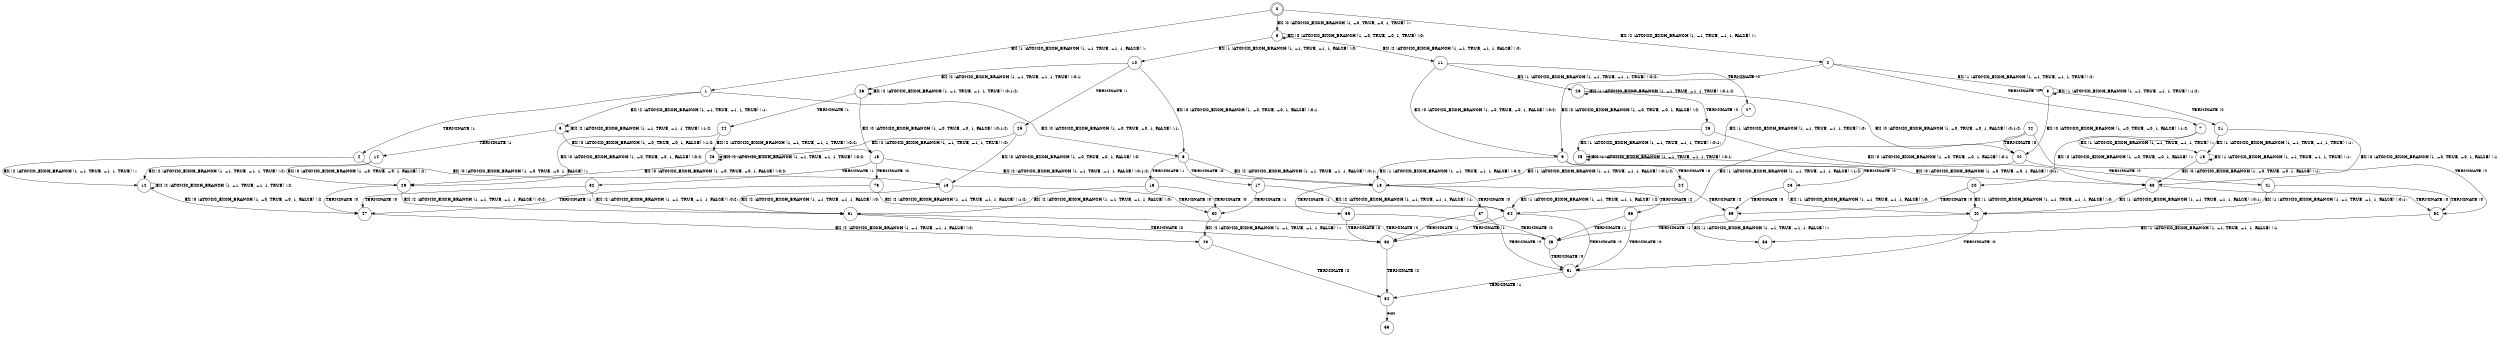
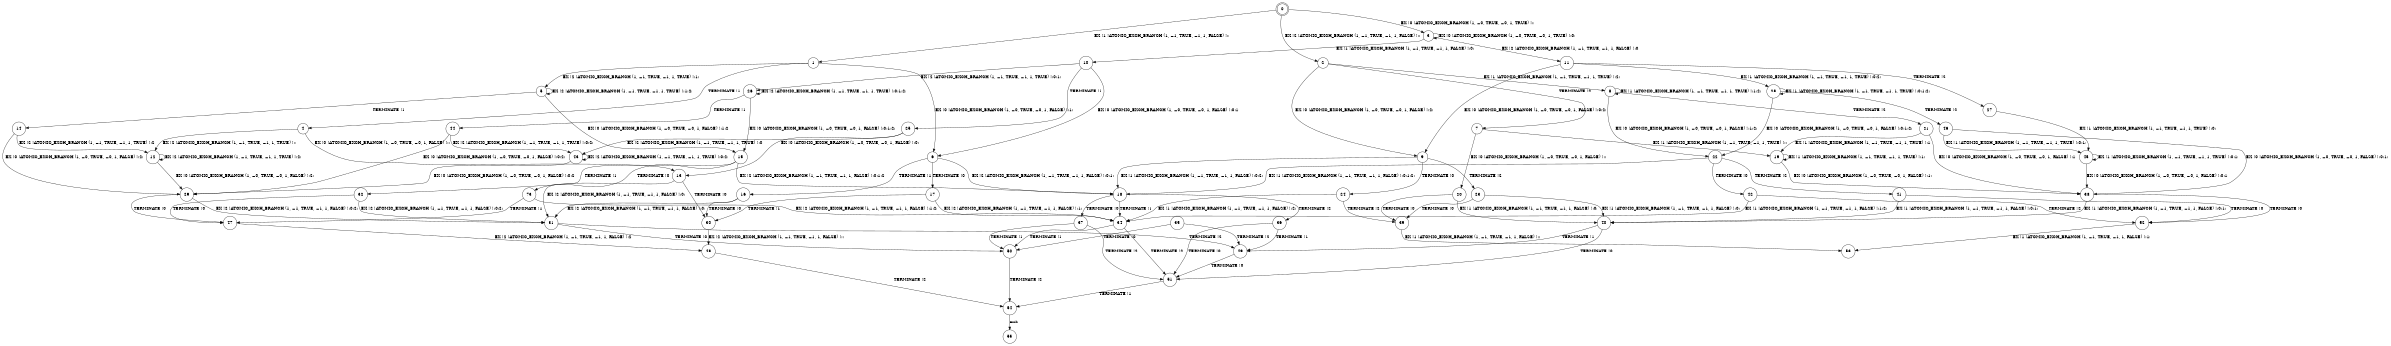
  digraph {
    node [shape=circle]
    0 [peripheries=2]
    1
    2
    3
    4
    5
    6
    7
    8
    9
    10
    11
    12
    13
    14
    15
    16
    17
    18
    19
    20
    21
    22
    23
    24
    25
    26
    27
    28
    29
    30
    31
    32
    n34 [label=73]
    34
    35
    36
    37
    38
    39
    40
    41
    42
    43
    44
    45
    46
    47
    48
    49
    50
    51
    52
    53
    54
    55
    0 -> 1 [label="EX !1 !ATOMIC_EXCH_BRANCH (1, +1, TRUE, +1, 1, FALSE) !::"]
    0 -> 2 [label="EX !2 !ATOMIC_EXCH_BRANCH (1, +1, TRUE, +1, 1, FALSE) !::"]
    0 -> 3 [label="EX !0 !ATOMIC_EXCH_BRANCH (1, +0, TRUE, +0, 1, TRUE) !::"]
    1 -> 4 [label="TERMINATE !1"]
    1 -> 5 [label="EX !2 !ATOMIC_EXCH_BRANCH (1, +1, TRUE, +1, 1, TRUE) !:1:"]
    1 -> 6 [label="EX !0 !ATOMIC_EXCH_BRANCH (1, +0, TRUE, +0, 1, FALSE) !:1:"]
    2 -> 7 [label="TERMINATE !2"]
    2 -> 8 [label="EX !1 !ATOMIC_EXCH_BRANCH (1, +1, TRUE, +1, 1, TRUE) !:2:"]
    2 -> 9 [label="EX !0 !ATOMIC_EXCH_BRANCH (1, +0, TRUE, +0, 1, FALSE) !:2:"]
    3 -> 3 [label="EX !0 !ATOMIC_EXCH_BRANCH (1, +0, TRUE, +0, 1, TRUE) !:0:"]
    3 -> 10 [label="EX !1 !ATOMIC_EXCH_BRANCH (1, +1, TRUE, +1, 1, FALSE) !:0:"]
    3 -> 11 [label="EX !2 !ATOMIC_EXCH_BRANCH (1, +1, TRUE, +1, 1, FALSE) !:0:"]
    4 -> 12 [label="EX !2 !ATOMIC_EXCH_BRANCH (1, +1, TRUE, +1, 1, TRUE) !::"]
    4 -> 13 [label="EX !0 !ATOMIC_EXCH_BRANCH (1, +0, TRUE, +0, 1, FALSE) !::"]
    5 -> 5 [label="EX !2 !ATOMIC_EXCH_BRANCH (1, +1, TRUE, +1, 1, TRUE) !:1:2:"]
    5 -> 14 [label="TERMINATE !1"]
    5 -> 15 [label="EX !0 !ATOMIC_EXCH_BRANCH (1, +0, TRUE, +0, 1, FALSE) !:1:2:"]
    6 -> 16 [label="TERMINATE !1"]
    6 -> 17 [label="TERMINATE !0"]
    6 -> 18 [label="EX !2 !ATOMIC_EXCH_BRANCH (1, +1, TRUE, +1, 1, FALSE) !:0:1:"]
    7 -> 19 [label="EX !1 !ATOMIC_EXCH_BRANCH (1, +1, TRUE, +1, 1, TRUE) !::"]
    7 -> 20 [label="EX !0 !ATOMIC_EXCH_BRANCH (1, +0, TRUE, +0, 1, FALSE) !::"]
    8 -> 8 [label="EX !1 !ATOMIC_EXCH_BRANCH (1, +1, TRUE, +1, 1, TRUE) !:1:2:"]
    8 -> 21 [label="TERMINATE !2"]
    8 -> 22 [label="EX !0 !ATOMIC_EXCH_BRANCH (1, +0, TRUE, +0, 1, FALSE) !:1:2:"]
    9 -> 18 [label="EX !1 !ATOMIC_EXCH_BRANCH (1, +1, TRUE, +1, 1, FALSE) !:0:2:"]
    9 -> 23 [label="TERMINATE !2"]
    9 -> 24 [label="TERMINATE !0"]
    10 -> 6 [label="EX !0 !ATOMIC_EXCH_BRANCH (1, +0, TRUE, +0, 1, FALSE) !:0:1:"]
    10 -> 25 [label="TERMINATE !1"]
    10 -> 26 [label="EX !2 !ATOMIC_EXCH_BRANCH (1, +1, TRUE, +1, 1, TRUE) !:0:1:"]
    11 -> 9 [label="EX !0 !ATOMIC_EXCH_BRANCH (1, +0, TRUE, +0, 1, FALSE) !:0:2:"]
    11 -> 27 [label="TERMINATE !2"]
    11 -> 28 [label="EX !1 !ATOMIC_EXCH_BRANCH (1, +1, TRUE, +1, 1, TRUE) !:0:2:"]
    12 -> 12 [label="EX !2 !ATOMIC_EXCH_BRANCH (1, +1, TRUE, +1, 1, TRUE) !:2:"]
-   12 -> 47 [label="EX !0 !ATOMIC_EXCH_BRANCH (1, +0, TRUE, +0, 1, FALSE) !:2:"]
+   12 -> 29 [label="EX !0 !ATOMIC_EXCH_BRANCH (1, +0, TRUE, +0, 1, FALSE) !:2:"]
    13 -> 30 [label="TERMINATE !0"]
    13 -> 31 [label="EX !2 !ATOMIC_EXCH_BRANCH (1, +1, TRUE, +1, 1, FALSE) !:0:"]
    14 -> 12 [label="EX !2 !ATOMIC_EXCH_BRANCH (1, +1, TRUE, +1, 1, TRUE) !:2:"]
    14 -> 29 [label="EX !0 !ATOMIC_EXCH_BRANCH (1, +0, TRUE, +0, 1, FALSE) !:2:"]
    15 -> 18 [label="EX !2 !ATOMIC_EXCH_BRANCH (1, +1, TRUE, +1, 1, FALSE) !:0:1:2:"]
    15 -> 32 [label="TERMINATE !1"]
    15 -> n34 [label="TERMINATE !0"]
    16 -> 30 [label="TERMINATE !0"]
    16 -> 31 [label="EX !2 !ATOMIC_EXCH_BRANCH (1, +1, TRUE, +1, 1, FALSE) !:0:"]
    17 -> 30 [label="TERMINATE !1"]
    17 -> 34 [label="EX !2 !ATOMIC_EXCH_BRANCH (1, +1, TRUE, +1, 1, FALSE) !:1:"]
-   18 -> 35 [label="TERMINATE !1"]
+   18 -> 34 [label="TERMINATE !1"]
    18 -> 36 [label="TERMINATE !2"]
    18 -> 37 [label="TERMINATE !0"]
    19 -> 19 [label="EX !1 !ATOMIC_EXCH_BRANCH (1, +1, TRUE, +1, 1, TRUE) !:1:"]
    19 -> 38 [label="EX !0 !ATOMIC_EXCH_BRANCH (1, +0, TRUE, +0, 1, FALSE) !:1:"]
    20 -> 39 [label="TERMINATE !0"]
    20 -> 40 [label="EX !1 !ATOMIC_EXCH_BRANCH (1, +1, TRUE, +1, 1, FALSE) !:0:"]
    21 -> 19 [label="EX !1 !ATOMIC_EXCH_BRANCH (1, +1, TRUE, +1, 1, TRUE) !:1:"]
    21 -> 38 [label="EX !0 !ATOMIC_EXCH_BRANCH (1, +0, TRUE, +0, 1, FALSE) !:1:"]
    22 -> 18 [label="EX !1 !ATOMIC_EXCH_BRANCH (1, +1, TRUE, +1, 1, FALSE) !:0:1:2:"]
    22 -> 41 [label="TERMINATE !2"]
-   42 -> 22 [label="TERMINATE !0"]
+   22 -> 42 [label="TERMINATE !0"]
    23 -> 39 [label="TERMINATE !0"]
    23 -> 40 [label="EX !1 !ATOMIC_EXCH_BRANCH (1, +1, TRUE, +1, 1, FALSE) !:0:"]
    24 -> 34 [label="EX !1 !ATOMIC_EXCH_BRANCH (1, +1, TRUE, +1, 1, FALSE) !:2:"]
    24 -> 39 [label="TERMINATE !2"]
    25 -> 13 [label="EX !0 !ATOMIC_EXCH_BRANCH (1, +0, TRUE, +0, 1, FALSE) !:0:"]
    25 -> 43 [label="EX !2 !ATOMIC_EXCH_BRANCH (1, +1, TRUE, +1, 1, TRUE) !:0:"]
    26 -> 15 [label="EX !0 !ATOMIC_EXCH_BRANCH (1, +0, TRUE, +0, 1, FALSE) !:0:1:2:"]
    26 -> 26 [label="EX !2 !ATOMIC_EXCH_BRANCH (1, +1, TRUE, +1, 1, TRUE) !:0:1:2:"]
    26 -> 44 [label="TERMINATE !1"]
    27 -> 45 [label="EX !1 !ATOMIC_EXCH_BRANCH (1, +1, TRUE, +1, 1, TRUE) !:0:"]
    28 -> 22 [label="EX !0 !ATOMIC_EXCH_BRANCH (1, +0, TRUE, +0, 1, FALSE) !:0:1:2:"]
    28 -> 28 [label="EX !1 !ATOMIC_EXCH_BRANCH (1, +1, TRUE, +1, 1, TRUE) !:0:1:2:"]
    28 -> 46 [label="TERMINATE !2"]
    29 -> 31 [label="EX !2 !ATOMIC_EXCH_BRANCH (1, +1, TRUE, +1, 1, FALSE) !:0:2:"]
    29 -> 47 [label="TERMINATE !0"]
    30 -> 48 [label="EX !2 !ATOMIC_EXCH_BRANCH (1, +1, TRUE, +1, 1, FALSE) !::"]
    31 -> 49 [label="TERMINATE !2"]
    31 -> 50 [label="TERMINATE !0"]
    32 -> 31 [label="EX !2 !ATOMIC_EXCH_BRANCH (1, +1, TRUE, +1, 1, FALSE) !:0:2:"]
    32 -> 47 [label="TERMINATE !0"]
    n34 -> 34 [label="EX !2 !ATOMIC_EXCH_BRANCH (1, +1, TRUE, +1, 1, FALSE) !:1:2:"]
    n34 -> 47 [label="TERMINATE !1"]
    34 -> 50 [label="TERMINATE !1"]
    34 -> 51 [label="TERMINATE !2"]
    35 -> 49 [label="TERMINATE !2"]
    35 -> 50 [label="TERMINATE !0"]
    36 -> 49 [label="TERMINATE !1"]
    36 -> 51 [label="TERMINATE !0"]
    37 -> 50 [label="TERMINATE !1"]
    37 -> 51 [label="TERMINATE !2"]
    38 -> 40 [label="EX !1 !ATOMIC_EXCH_BRANCH (1, +1, TRUE, +1, 1, FALSE) !:0:1:"]
    38 -> 52 [label="TERMINATE !0"]
    39 -> 53 [label="EX !1 !ATOMIC_EXCH_BRANCH (1, +1, TRUE, +1, 1, FALSE) !::"]
    40 -> 49 [label="TERMINATE !1"]
    40 -> 51 [label="TERMINATE !0"]
    41 -> 40 [label="EX !1 !ATOMIC_EXCH_BRANCH (1, +1, TRUE, +1, 1, FALSE) !:0:1:"]
    41 -> 52 [label="TERMINATE !0"]
    42 -> 34 [label="EX !1 !ATOMIC_EXCH_BRANCH (1, +1, TRUE, +1, 1, FALSE) !:1:2:"]
    42 -> 52 [label="TERMINATE !2"]
    43 -> 29 [label="EX !0 !ATOMIC_EXCH_BRANCH (1, +0, TRUE, +0, 1, FALSE) !:0:2:"]
    43 -> 43 [label="EX !2 !ATOMIC_EXCH_BRANCH (1, +1, TRUE, +1, 1, TRUE) !:0:2:"]
    44 -> 29 [label="EX !0 !ATOMIC_EXCH_BRANCH (1, +0, TRUE, +0, 1, FALSE) !:0:2:"]
    44 -> 43 [label="EX !2 !ATOMIC_EXCH_BRANCH (1, +1, TRUE, +1, 1, TRUE) !:0:2:"]
    45 -> 38 [label="EX !0 !ATOMIC_EXCH_BRANCH (1, +0, TRUE, +0, 1, FALSE) !:0:1:"]
    45 -> 45 [label="EX !1 !ATOMIC_EXCH_BRANCH (1, +1, TRUE, +1, 1, TRUE) !:0:1:"]
    46 -> 38 [label="EX !0 !ATOMIC_EXCH_BRANCH (1, +0, TRUE, +0, 1, FALSE) !:0:1:"]
    46 -> 45 [label="EX !1 !ATOMIC_EXCH_BRANCH (1, +1, TRUE, +1, 1, TRUE) !:0:1:"]
    47 -> 48 [label="EX !2 !ATOMIC_EXCH_BRANCH (1, +1, TRUE, +1, 1, FALSE) !:2:"]
    48 -> 54 [label="TERMINATE !2"]
    49 -> 51 [label="TERMINATE !0"]
    50 -> 54 [label="TERMINATE !2"]
    51 -> 54 [label="TERMINATE !1"]
    52 -> 53 [label="EX !1 !ATOMIC_EXCH_BRANCH (1, +1, TRUE, +1, 1, FALSE) !:1:"]
    54 -> 55 [label=exit]
  }
